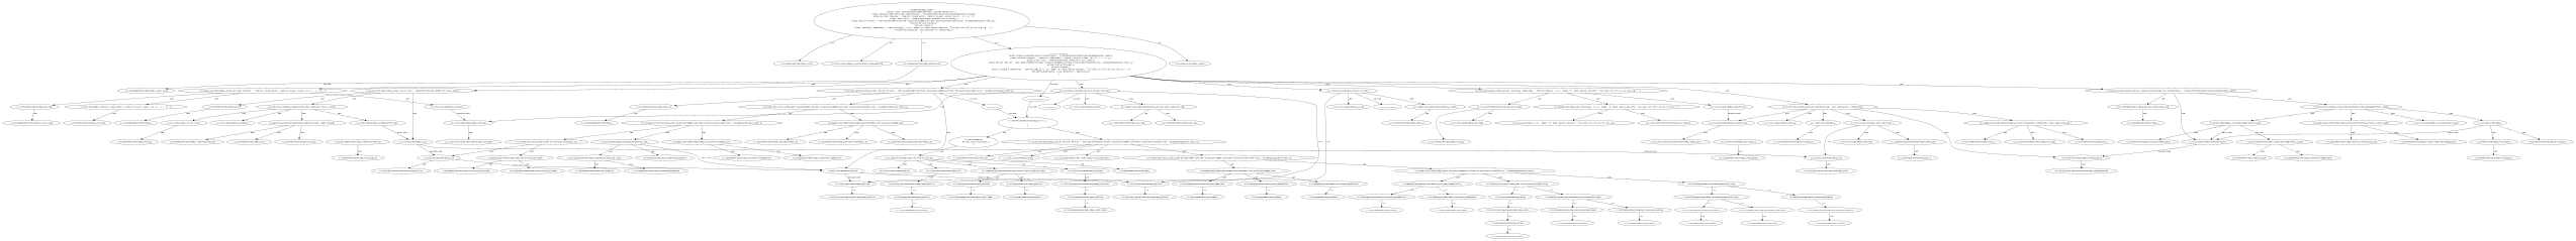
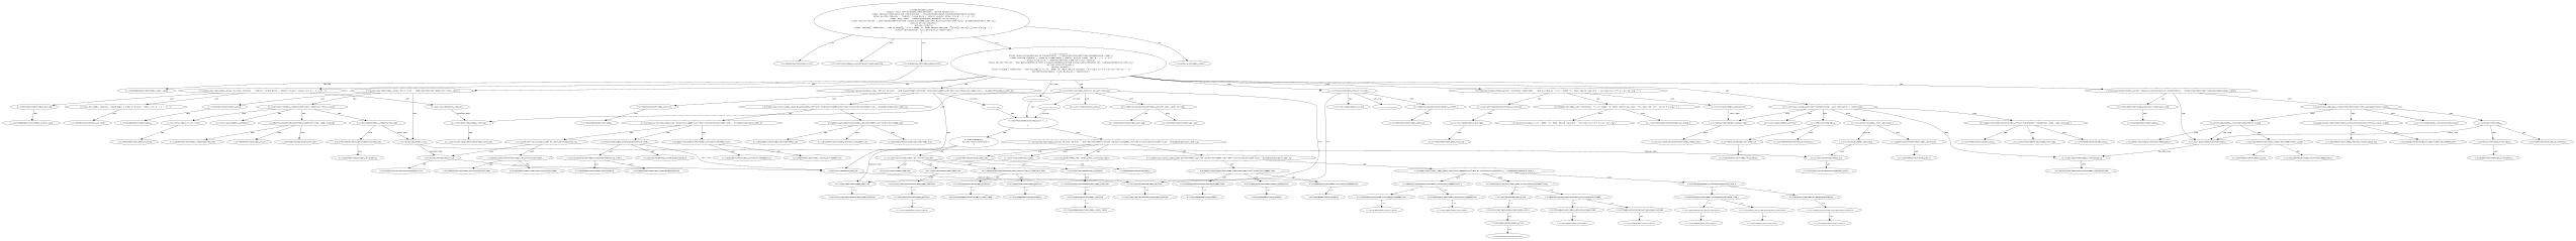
  digraph {
    fontname="Courier Prime"
    node [fontname="Courier Prime" shape=ellipse]
    edge [arrowhead=dot fontname="Courier Prime"]
    n1 [label="3:CtTypeReferenceImpl@void"]
    n2 [label="3:CtVirtualElement@testProperFileExtension"]
    n3 [label="3:CtTypeReferenceImpl@Exception"]
    n4 [label="3:CtPackageReferenceImpl@java.lang"]
    n5 [label="4:CtTypeReferenceImpl@DefaultConfiguration"]
    n6 [label="4:CtPackageReferenceImpl@"]
    n7 [label="4:CtExecutableReferenceImpl@createCheckConfig(java.lang.Class)"]
    n8 [label="4:CtTypeReferenceImpl@DefaultConfiguration"]
    n9 [label="4:CtTypeReferenceImpl@Class<ConstantNameCheck>"]
    n10 [label="4:CtVirtualElement@createCheckConfig"]
    n11 [label="4:CtTypeAccessImpl@PlaceHold"]
    n12 [label="4:CtTypeReferenceImpl@PlaceHold"]
    n13 [label="4:CtThisAccessImpl@"]
    n14 [label="4:CtTypeReferenceImpl@PlaceHold"]
    n15 [label="4:CtVirtualElement@checkConfig"]
    n16 [label="14:CtVariableReadImpl@checkConfig"]
    n17 [label="4:CtFieldReferenceImpl@ConstantNameCheck.class"]
    n18 [label="4:CtTypeReferenceImpl@ConstantNameCheck"]
    n19 [label="4:CtTypeReferenceImpl@Class"]
    n20 [label="4:CtFieldReadImpl@ConstantNameCheck.class"]
    n21 [label="4:CtTypeAccessImpl@ConstantNameCheck"]
    n22 [label="4:CtInvocationImpl@createCheckConfig(ConstantNameCheck.class)"]
    n23 [label="14:CtLocalVariableReferenceImpl@checkConfig"]
    n24 [label="4:CtLocalVariableImpl@final DefaultConfiguration checkConfig = createCheckConfig(ConstantNameCheck.class)"]
    n25 [label="5:CtTypeReferenceImpl@String"]
    n26 [label="5:CtPackageReferenceImpl@java.lang"]
    n27 [label="5:CtLiteralImpl@\"public class Main \{ public static final int k = 5 + 4; \}\""]
    n28 [label="5:CtTypeReferenceImpl@String"]
    n29 [label="5:CtVirtualElement@content"]
    n30 [label="10:CtVariableReadImpl@content"]
    n31 [label="10:CtLocalVariableReferenceImpl@content"]
    n32 [label="5:CtLocalVariableImpl@final String content = \"public class Main \{ public static final int k = 5 + 4; \}\""]
    n33 [label="6:CtTypeReferenceImpl@File"]
    n34 [label="6:CtPackageReferenceImpl@"]
    n35 [label="6:CtExecutableReferenceImpl@newFile(java.lang.String)"]
    n36 [label="6:CtTypeReferenceImpl@temporaryFolder"]
    n37 [label="6:CtTypeReferenceImpl@File"]
    n38 [label="6:CtTypeReferenceImpl@String"]
    n39 [label="6:CtVirtualElement@newFile"]
    n40 [label="6:CtFieldReferenceImpl@temporaryFolder"]
    n41 [label="6:CtTypeReferenceImpl@PlaceHold"]
    n42 [label="6:CtFieldReadImpl@temporaryFolder"]
    n43 [label="6:CtVirtualElement@file"]
    n44 [label="9:CtVariableReadImpl@file"]
    n45 [label="14:CtVariableReadImpl@file"]
    n46 [label="6:CtLiteralImpl@\"file.java\""]
    n47 [label="6:CtTypeReferenceImpl@String"]
    n48 [label="6:CtInvocationImpl@temporaryFolder.newFile(\"file.java\")"]
    n49 [label="9:CtLocalVariableReferenceImpl@file"]
    n50 [label="7:CtVirtualElement@writer"]
    n51 [label="14:CtLocalVariableReferenceImpl@file"]
    n52 [label="6:CtLocalVariableImpl@final File file = temporaryFolder.newFile(\"file.java\")"]
    n53 [label="7:CtTypeReferenceImpl@Writer"]
    n54 [label="7:CtPackageReferenceImpl@"]
    n55 [label="8:CtExecutableReferenceImpl@BufferedWriter(OutputStreamWriter)"]
    n56 [label="8:CtTypeReferenceImpl@BufferedWriter"]
    n57 [label="8:CtTypeReferenceImpl@BufferedWriter"]
    n58 [label="8:CtTypeReferenceImpl@OutputStreamWriter"]
    n59 [label="9:CtExecutableReferenceImpl@OutputStreamWriter()"]
    n60 [label="9:CtTypeReferenceImpl@OutputStreamWriter"]
    n61 [label="9:CtTypeReferenceImpl@OutputStreamWriter"]
    n62 [label="9:CtExecutableReferenceImpl@FileOutputStream()"]
    n63 [label="9:CtTypeReferenceImpl@FileOutputStream"]
    n64 [label="9:CtTypeReferenceImpl@FileOutputStream"]
    n65 [label="10:CtVariableReadImpl@writer"]
    n66 [label="11:CtVariableReadImpl@writer"]
    n67 [label="9:CtConstructorCallImpl@new FileOutputStream(file)"]
    n68 [label="9:CtFieldReferenceImpl@StandardCharsets.UTF_8"]
    n69 [label="9:CtTypeReferenceImpl@StandardCharsets"]
    n70 [label="9:CtTypeReferenceImpl@PlaceHold"]
    n71 [label="9:CtFieldReadImpl@StandardCharsets.UTF_8"]
    n72 [label="9:CtTypeAccessImpl@StandardCharsets"]
    n73 [label="9:CtConstructorCallImpl@new OutputStreamWriter(new FileOutputStream(file), StandardCharsets.UTF_8)"]
    n74 [label="8:CtConstructorCallImpl@new BufferedWriter(new OutputStreamWriter(new FileOutputStream(file), StandardCharsets.UTF_8))"]
    n75 [label="10:CtLocalVariableReferenceImpl@writer"]
    n76 [label="11:CtLocalVariableReferenceImpl@writer"]
    n77 [label="7:CtLocalVariableImpl@final Writer writer = new BufferedWriter(new OutputStreamWriter(new FileOutputStream(file), StandardCharsets.UTF_8))"]
    n78 [label="7:Move@MOVE"]
    n79 [label="7:CtTryWithResourceImpl@try () \{\n\n\}"]
    n80 [label="10:CtExecutableReferenceImpl@write(java.lang.String)"]
    n81 [label="10:CtTypeReferenceImpl@Writer"]
    n82 [label="10:CtTypeReferenceImpl@String"]
    n83 [label="10:CtVirtualElement@write"]
    n84 [label="10:CtInvocationImpl@writer.write(content)"]
    n85 [label="10:Move@MOVE"]
    n86 [label="11:CtExecutableReferenceImpl@close()"]
    n87 [label="11:CtTypeReferenceImpl@Writer"]
    n88 [label="11:CtVirtualElement@close"]
    n89 [label="11:CtInvocationImpl@writer.close()"]
    n90 [label="11:Delete@DELETE"]
    n91 [label="12:CtVirtualElement@String[]"]
    n92 [label="12:CtArrayTypeReferenceImpl@String[]"]
    n93 [label="12:CtTypeReferenceImpl@String"]
    n94 [label="13:CtNewArrayImpl@new String[]\{ \"1:45: Name 'k' must match pattern '^[A-Z][A-Z0-9]*(_[A-Z0-9]+)*$'.\" \}"]
    n95 [label="13:CtArrayTypeReferenceImpl@String[]"]
    n96 [label="13:CtLiteralImpl@\"1:45: Name 'k' must match pattern '^[A-Z][A-Z0-9]*(_[A-Z0-9]+)*$'.\""]
    n97 [label="12:CtVirtualElement@expected1"]
    n98 [label="14:CtVariableReadImpl@expected1"]
    n99 [label="14:CtLocalVariableReferenceImpl@expected1"]
    n100 [label="12:CtLocalVariableImpl@final String[] expected1 = new String[]\{ \"1:45: Name 'k' must match pattern '^[A-Z][A-Z0-9]*(_[A-Z0-9]+)*$'.\" \}"]
    n101 [label="14:CtExecutableReferenceImpl@verify(<unknown>,<unknown>,java.lang.String[])"]
    n102 [label="14:CtTypeReferenceImpl@null"]
    n103 [label="14:CtTypeReferenceImpl@null"]
    n104 [label="14:CtArrayTypeReferenceImpl@String[]"]
    n105 [label="14:CtVirtualElement@verify"]
    n106 [label="14:CtTypeAccessImpl@PlaceHold"]
    n107 [label="14:CtTypeReferenceImpl@PlaceHold"]
    n108 [label="14:CtThisAccessImpl@"]
    n109 [label="14:CtTypeReferenceImpl@PlaceHold"]
    n110 [label="14:CtExecutableReferenceImpl@getPath()"]
    n111 [label="14:CtTypeReferenceImpl@File"]
    n112 [label="14:CtVirtualElement@getPath"]
    n113 [label="14:CtInvocationImpl@file.getPath()"]
    n114 [label="14:CtInvocationImpl@verify(checkConfig, file.getPath(), expected1)"]
    n115 [label="3:CtBlockImpl@\{\n    final DefaultConfiguration checkConfig = createCheckConfig(ConstantNameCheck.class);\n    final String content = \"public class Main \{ public static final int k = 5 + 4; \}\";\n    final File file = temporaryFolder.newFile(\"file.java\");\n    final Writer writer = new BufferedWriter(new OutputStreamWriter(new FileOutputStream(file), StandardCharsets.UTF_8));\n    writer.write(content);\n    writer.close();\n    final String[] expected1 = new String[]\{ \"1:45: Name 'k' must match pattern '^[A-Z][A-Z0-9]*(_[A-Z0-9]+)*$'.\" \};\n    verify(checkConfig, file.getPath(), expected1);\n\}"]
    n116 [label="7:Insert@INSERT"]
    n117 [label="3:CtMethodImpl@@Test\npublic void testProperFileExtension() throws Exception \{\n    final DefaultConfiguration checkConfig = createCheckConfig(ConstantNameCheck.class);\n    final String content = \"public class Main \{ public static final int k = 5 + 4; \}\";\n    final File file = temporaryFolder.newFile(\"file.java\");\n    final Writer writer = new BufferedWriter(new OutputStreamWriter(new FileOutputStream(file), StandardCharsets.UTF_8));\n    writer.write(content);\n    writer.close();\n    final String[] expected1 = new String[]\{ \"1:45: Name 'k' must match pattern '^[A-Z][A-Z0-9]*(_[A-Z0-9]+)*$'.\" \};\n    verify(checkConfig, file.getPath(), expected1);\n\}"]
    n118 [label="2:CtAnnotationImpl@@Test"]
    n119 [label="7:CtLocalVariableImpl@final Writer writer = new BufferedWriter(new OutputStreamWriter(new FileOutputStream(file), StandardCharsets.UTF_8))"]
    n120 [label="9:CtBlockImpl@\{\n    writer.write(content);\n\}"]
    n121 [label="7:CtPackageReferenceImpl@"]
    n122 [label="7:CtTypeReferenceImpl@Writer"]
    n123 [label="8:CtPackageReferenceImpl@"]
    n124 [label="8:CtTypeReferenceImpl@BufferedWriter"]
    n125 [label="8:CtPackageReferenceImpl@"]
    n126 [label="8:CtTypeReferenceImpl@BufferedWriter"]
    n127 [label="8:CtPackageReferenceImpl@"]
    n128 [label="8:CtTypeReferenceImpl@OutputStreamWriter"]
    n129 [label="8:CtExecutableReferenceImpl@BufferedWriter(OutputStreamWriter)"]
    n130 [label="9:CtPackageReferenceImpl@"]
    n131 [label="9:CtTypeReferenceImpl@OutputStreamWriter"]
    n132 [label="9:CtPackageReferenceImpl@"]
    n133 [label="9:CtTypeReferenceImpl@OutputStreamWriter"]
    n134 [label="9:CtExecutableReferenceImpl@OutputStreamWriter()"]
    n135 [label="9:CtPackageReferenceImpl@"]
    n136 [label="9:CtTypeReferenceImpl@FileOutputStream"]
    n137 [label="9:CtPackageReferenceImpl@"]
    n138 [label="9:CtTypeReferenceImpl@FileOutputStream"]
    n139 [label="9:CtExecutableReferenceImpl@FileOutputStream()"]
    n140 [label="9:CtPackageReferenceImpl@"]
    n141 [label="9:CtTypeReferenceImpl@File"]
    n142 [label="9:CtLocalVariableReferenceImpl@file"]
    n143 [label="9:CtVariableReadImpl@file"]
    n144 [label="9:CtConstructorCallImpl@new FileOutputStream(file)"]
    n145 [label="9:CtPackageReferenceImpl@"]
    n146 [label="9:CtTypeReferenceImpl@StandardCharsets"]
    n147 [label="9:CtTypeAccessImpl@StandardCharsets"]
    n148 [label="9:CtPackageReferenceImpl@"]
    n149 [label="9:CtTypeReferenceImpl@StandardCharsets"]
    n150 [label="9:CtPackageReferenceImpl@"]
    n151 [label="9:CtTypeReferenceImpl@PlaceHold"]
    n152 [label="9:CtFieldReferenceImpl@StandardCharsets.UTF_8"]
    n153 [label="9:CtFieldReadImpl@StandardCharsets.UTF_8"]
    n154 [label="9:CtConstructorCallImpl@new OutputStreamWriter(new FileOutputStream(file), StandardCharsets.UTF_8)"]
    n155 [label="8:CtConstructorCallImpl@new BufferedWriter(new OutputStreamWriter(new FileOutputStream(file), StandardCharsets.UTF_8))"]
    n156 [label="4:CtVirtualElement@final"]
    n157 [label="7:CtVirtualElement@VE: Modifiers_LocalVariable"]
    n158 [label="10:CtPackageReferenceImpl@"]
    n159 [label="10:CtTypeReferenceImpl@Writer"]
    n160 [label="10:CtLocalVariableReferenceImpl@writer"]
    n161 [label="10:CtVariableReadImpl@writer"]
    n162 [label="10:CtPackageReferenceImpl@"]
    n163 [label="10:CtTypeReferenceImpl@Writer"]
    n164 [label="10:CtPackageReferenceImpl@java.lang"]
    n165 [label="10:CtTypeReferenceImpl@String"]
    n166 [label="10:CtExecutableReferenceImpl@write(java.lang.String)"]
    n167 [label="10:CtPackageReferenceImpl@java.lang"]
    n168 [label="10:CtTypeReferenceImpl@String"]
    n169 [label="10:CtLocalVariableReferenceImpl@content"]
    n170 [label="10:CtVariableReadImpl@content"]
    n171 [label="10:CtInvocationImpl@writer.write(content)"]
    n172 [label="10:CtVirtualElement@write"]
    n3 -> n4 [label=Action]
    n5 -> n6 [label=AST]
    n7 -> n8 [arrowhead=normal label=AST]
    n7 -> n9 [label=AST]
    n11 -> n12 [arrowhead=normal label=AST]
    n13 -> n11 [arrowhead=normal label=AST]
    n13 -> n14 [label=AST]
    n13 -> n15 [arrowhead=normal label="Data Dep"]
    n15 -> n16 [label="Define-Use"]
    n16 -> n23 [label=AST]
    n17 -> n18 [arrowhead=normal label=AST]
    n17 -> n19 [arrowhead=normal label=AST]
-   n20 -> n15 [label="Data Dep"]
-   n20 -> n17 [label=Action]
+   n20 -> n15 [label="Use Dep"]
+   n20 -> n17 [label=AST]
    n20 -> n21 [arrowhead=normal label=AST]
    n22 -> n7 [arrowhead=normal label=AST]
    n22 -> n10 [label=AST]
    n22 -> n13 [arrowhead=normal label=AST]
    n22 -> n20 [label=AST]
    n24 -> n5 [label=AST]
    n24 -> n15 [label=AST]
    n24 -> n22 [label=AST]
    n25 -> n26 [label=AST]
    n27 -> n28 [label=AST]
    n29 -> n30 [arrowhead=normal label="Define-Use"]
    n30 -> n31 [arrowhead=normal label=AST]
    n32 -> n25 [arrowhead=normal label=AST]
    n32 -> n27 [arrowhead=normal label=AST]
    n32 -> n29 [arrowhead=normal label=AST]
    n33 -> n34 [label=AST]
-   n35 -> n36 [arrowhead=normal label=AST]
+   n35 -> n36 [label=AST]
    n35 -> n37 [label=AST]
    n35 -> n38 [arrowhead=normal label=AST]
    n40 -> n41 [label=AST]
+   n42 -> n40 [label=AST]
    n42 -> n43 [arrowhead=normal label="Data Dep"]
    n43 -> n44 [arrowhead=normal label="Define-Use"]
    n43 -> n45 [label="Define-Use"]
    n44 -> n49 [arrowhead=normal label=AST]
    n44 -> n50 [label="Data Dep"]
    n45 -> n51 [arrowhead=normal label=AST]
    n46 -> n47 [arrowhead=normal label=AST]
    n48 -> n35 [arrowhead=normal label=AST]
    n48 -> n39 [arrowhead=normal label=AST]
    n48 -> n42 [label=AST]
    n48 -> n46 [label=AST]
    n50 -> n65 [arrowhead=normal label="Define-Use"]
-   n50 -> n66 [label="Define-Use"]
+   n120 -> n66 [label="Define-Use"]
    n52 -> n33 [label=AST]
    n52 -> n43 [label=AST]
    n52 -> n48 [arrowhead=normal label=AST]
    n53 -> n54 [label=AST]
    n55 -> n56 [arrowhead=normal label=AST]
    n55 -> n57 [arrowhead=normal label=AST]
    n55 -> n58 [arrowhead=normal label=AST]
    n59 -> n60 [label=AST]
    n59 -> n61 [label=AST]
    n62 -> n63 [label=AST]
    n62 -> n64 [arrowhead=normal label=AST]
    n65 -> n75 [label=AST]
    n66 -> n76 [arrowhead=normal label=AST]
    n67 -> n44 [arrowhead=normal label=AST]
    n67 -> n62 [label=AST]
    n68 -> n69 [label=AST]
    n68 -> n70 [label=AST]
    n71 -> n50 [arrowhead=normal label="Data Dep"]
    n71 -> n68 [arrowhead=normal label=AST]
    n71 -> n72 [arrowhead=normal label=AST]
    n73 -> n59 [label=AST]
    n73 -> n67 [label=AST]
    n73 -> n71 [label=AST]
    n74 -> n55 [arrowhead=normal label=AST]
    n74 -> n73 [arrowhead=normal label=AST]
    n77 -> n50 [label=AST]
    n77 -> n53 [label=AST]
    n77 -> n74 [arrowhead=normal label=AST]
    n77 -> n78 [arrowhead=normal label=Action]
-   n78 -> n79 [label=Action]
+   n78 -> n79 [label=Dep]
    n79 -> n119 [arrowhead=normal label=AST]
    n79 -> n120 [arrowhead=normal label=AST]
    n80 -> n81 [arrowhead=normal label=AST]
    n80 -> n82 [label=AST]
    n84 -> n30 [arrowhead=normal label=AST]
    n84 -> n65 [arrowhead=normal label=AST]
    n84 -> n80 [label=AST]
    n84 -> n83 [arrowhead=normal label=AST]
    n84 -> n85 [arrowhead=normal label=Action]
+   n85 -> n79 [label=Action]
    n86 -> n87 [arrowhead=normal label=AST]
    n89 -> n66 [label=AST]
    n89 -> n86 [arrowhead=normal label=AST]
    n89 -> n88 [label=AST]
    n89 -> n90 [label=Action]
    n92 -> n91 [label=AST]
-   n92 -> n93 [label=AST]
+   n91 -> n93 [label=AST]
    n94 -> n95 [arrowhead=normal label=AST]
    n94 -> n96 [label=AST]
-   n97 -> n98 [arrowhead=normal label="Define-Use"]
+   n97 -> n98 [arrowhead=normal label="Data Dep"]
    n98 -> n99 [arrowhead=normal label=AST]
    n100 -> n92 [arrowhead=normal label=AST]
    n100 -> n94 [label=AST]
    n100 -> n97 [arrowhead=normal label=AST]
    n101 -> n102 [arrowhead=normal label=AST]
    n101 -> n103 [label=AST]
    n101 -> n104 [arrowhead=normal label=AST]
    n106 -> n107 [arrowhead=normal label=AST]
+   n108 -> n106 [arrowhead=normal label=AST]
    n108 -> n109 [label=AST]
    n110 -> n111 [label=AST]
-   n113 -> n45 [arrowhead=normal label=AST]
+   n112 -> n45 [arrowhead=normal label=AST]
    n113 -> n110 [label=AST]
-   n113 -> n112 [label=AST]
+   n113 -> n112 [label=Action]
    n114 -> n16 [label=AST]
    n114 -> n98 [arrowhead=normal label=AST]
    n114 -> n101 [label=AST]
    n114 -> n105 [label=AST]
    n114 -> n108 [label=AST]
    n114 -> n113 [label=AST]
    n115 -> n24 [label=AST]
    n115 -> n32 [label=AST]
    n115 -> n52 [label=AST]
    n115 -> n77 [label=AST]
    n115 -> n84 [arrowhead=normal label=AST]
    n115 -> n89 [label=AST]
    n115 -> n100 [arrowhead=normal label=AST]
    n115 -> n114 [arrowhead=normal label=AST]
    n115 -> n116 [label=Action]
-   n116 -> n79 [arrowhead=normal label=Action]
+   n116 -> n79 [arrowhead=normal label=AST]
    n117 -> n1 [arrowhead=normal label=AST]
    n117 -> n2 [arrowhead=normal label=AST]
    n117 -> n3 [label=AST]
    n117 -> n115 [label=AST]
    n117 -> n118 [arrowhead=normal label=AST]
    n119 -> n122 [arrowhead=normal label=AST]
    n119 -> n155 [arrowhead=normal label=AST]
    n119 -> n156 [label=AST]
    n119 -> n157 [label=AST]
    n120 -> n171 [arrowhead=normal label=AST]
    n122 -> n121 [arrowhead=normal label=AST]
    n124 -> n123 [label=AST]
    n126 -> n125 [label=AST]
    n128 -> n127 [arrowhead=normal label=AST]
    n129 -> n124 [arrowhead=normal label=AST]
    n129 -> n126 [label=AST]
    n129 -> n128 [arrowhead=normal label=AST]
    n131 -> n130 [arrowhead=normal label=AST]
    n133 -> n132 [arrowhead=normal label=AST]
    n134 -> n131 [label=AST]
    n134 -> n133 [label=AST]
    n136 -> n135 [label=AST]
    n138 -> n137 [arrowhead=normal label=AST]
    n139 -> n136 [label=AST]
    n139 -> n138 [label=AST]
    n141 -> n140 [arrowhead=normal label=AST]
    n142 -> n141 [label=AST]
    n143 -> n142 [label=AST]
    n144 -> n139 [arrowhead=normal label=AST]
    n144 -> n143 [arrowhead=normal label=AST]
    n146 -> n145 [label=AST]
    n147 -> n146 [label=AST]
    n149 -> n148 [label=AST]
    n151 -> n150 [arrowhead=normal label=AST]
    n152 -> n149 [arrowhead=normal label=AST]
    n152 -> n151 [arrowhead=normal label=AST]
    n153 -> n147 [arrowhead=normal label=AST]
    n153 -> n152 [label=AST]
    n154 -> n134 [arrowhead=normal label=AST]
    n154 -> n144 [label=AST]
    n154 -> n153 [arrowhead=normal label=AST]
    n155 -> n129 [arrowhead=normal label=AST]
    n155 -> n154 [arrowhead=normal label=AST]
    n159 -> n158 [arrowhead=normal label=AST]
    n160 -> n159 [arrowhead=normal label=AST]
    n161 -> n160 [label=AST]
    n163 -> n162 [label=AST]
    n165 -> n164 [label=AST]
    n166 -> n163 [arrowhead=normal label=AST]
    n166 -> n165 [label=AST]
    n168 -> n167 [label=AST]
    n169 -> n168 [label=AST]
    n170 -> n169 [label=AST]
    n171 -> n161 [arrowhead=normal label=AST]
    n171 -> n166 [label=AST]
    n171 -> n170 [arrowhead=normal label=AST]
    n171 -> n172 [arrowhead=normal label=AST]
  }
